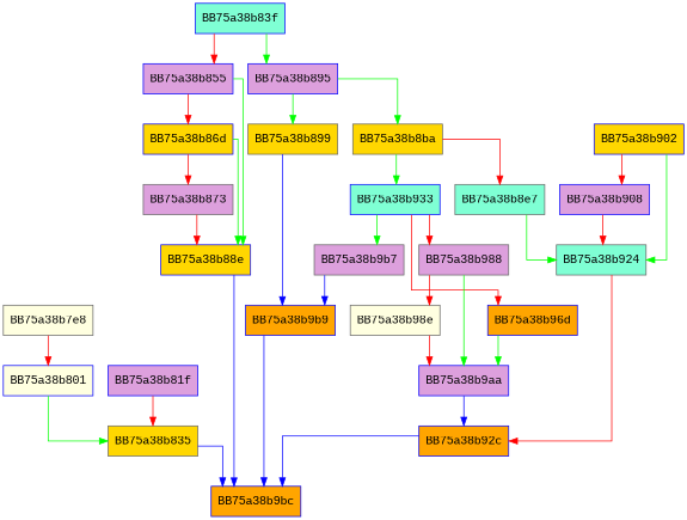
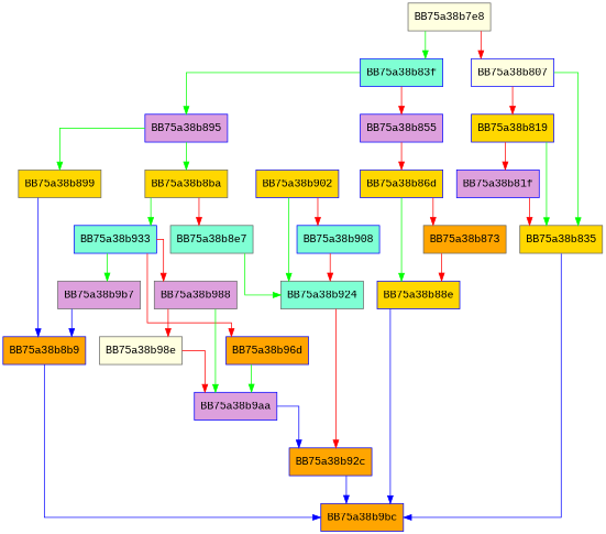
  digraph {
    fontname="Liberation Mono"
    splines=ortho
    node [color=blue fillcolor=gold fontname="Liberation Mono" shape=box style=filled]
    edge [color=red fontname="Liberation Mono"]
    BB75a38b7e8 [color=gray40 fillcolor=lightyellow]
    BB75a38b83f [fillcolor=aquamarine]
-   BB75a38b801 [fillcolor=lightyellow]
+   BB75a38b801 [fillcolor=lightyellow label=BB75a38b807]
    BB75a38b895 [fillcolor=plum]
    BB75a38b855 [fillcolor=plum]
    BB75a38b835 [color=gray40]
+   BB75a38b819
    BB75a38b8ba [color=gray40]
    BB75a38b899 [color=gray40]
    BB75a38b88e
    BB75a38b86d
    BB75a38b9bc [fillcolor=orange]
    BB75a38b81f [fillcolor=plum]
    BB75a38b933 [fillcolor=aquamarine]
    BB75a38b8e7 [color=gray40 fillcolor=aquamarine]
-   BB75a38b9b9 [fillcolor=orange]
-   BB75a38b873 [color=gray40 fillcolor=plum]
+   BB75a38b9b9 [fillcolor=orange label=BB75a38b8b9]
+   BB75a38b873 [color=gray40 fillcolor=orange]
    BB75a38b9b7 [color=gray40 fillcolor=plum]
    BB75a38b96d [fillcolor=orange]
    BB75a38b988 [color=gray40 fillcolor=plum]
    BB75a38b924 [color=gray40 fillcolor=aquamarine]
    BB75a38b9aa [fillcolor=plum]
    BB75a38b92c [fillcolor=orange]
    BB75a38b902
-   BB75a38b908 [fillcolor=plum]
+   BB75a38b908 [fillcolor=aquamarine]
    BB75a38b98e [color=gray40 fillcolor=lightyellow]
+   BB75a38b7e8 -> BB75a38b83f [color=green]
    BB75a38b7e8 -> BB75a38b801
    BB75a38b83f -> BB75a38b895 [color=green]
    BB75a38b83f -> BB75a38b855
    BB75a38b801 -> BB75a38b835 [color=green]
+   BB75a38b801 -> BB75a38b819
    BB75a38b895 -> BB75a38b8ba [color=green]
    BB75a38b895 -> BB75a38b899 [color=green]
-   BB75a38b855 -> BB75a38b88e [color=green]
    BB75a38b855 -> BB75a38b86d
    BB75a38b835 -> BB75a38b9bc [color=blue]
+   BB75a38b819 -> BB75a38b835 [color=green]
+   BB75a38b819 -> BB75a38b81f
    BB75a38b8ba -> BB75a38b933 [color=green]
    BB75a38b8ba -> BB75a38b8e7
    BB75a38b899 -> BB75a38b9b9 [color=blue]
    BB75a38b88e -> BB75a38b9bc [color=blue]
    BB75a38b86d -> BB75a38b88e [color=green]
    BB75a38b86d -> BB75a38b873
    BB75a38b81f -> BB75a38b835
    BB75a38b933 -> BB75a38b9b7 [color=green]
    BB75a38b933 -> BB75a38b96d
    BB75a38b933 -> BB75a38b988
    BB75a38b8e7 -> BB75a38b924 [color=green]
    BB75a38b9b9 -> BB75a38b9bc [color=blue]
    BB75a38b873 -> BB75a38b88e
    BB75a38b9b7 -> BB75a38b9b9 [color=blue]
    BB75a38b96d -> BB75a38b9aa [color=green]
    BB75a38b988 -> BB75a38b9aa [color=green]
    BB75a38b988 -> BB75a38b98e
    BB75a38b924 -> BB75a38b92c
    BB75a38b9aa -> BB75a38b92c [color=blue]
    BB75a38b92c -> BB75a38b9bc [color=blue]
    BB75a38b902 -> BB75a38b924 [color=green]
    BB75a38b902 -> BB75a38b908
    BB75a38b908 -> BB75a38b924
    BB75a38b98e -> BB75a38b9aa
  }
